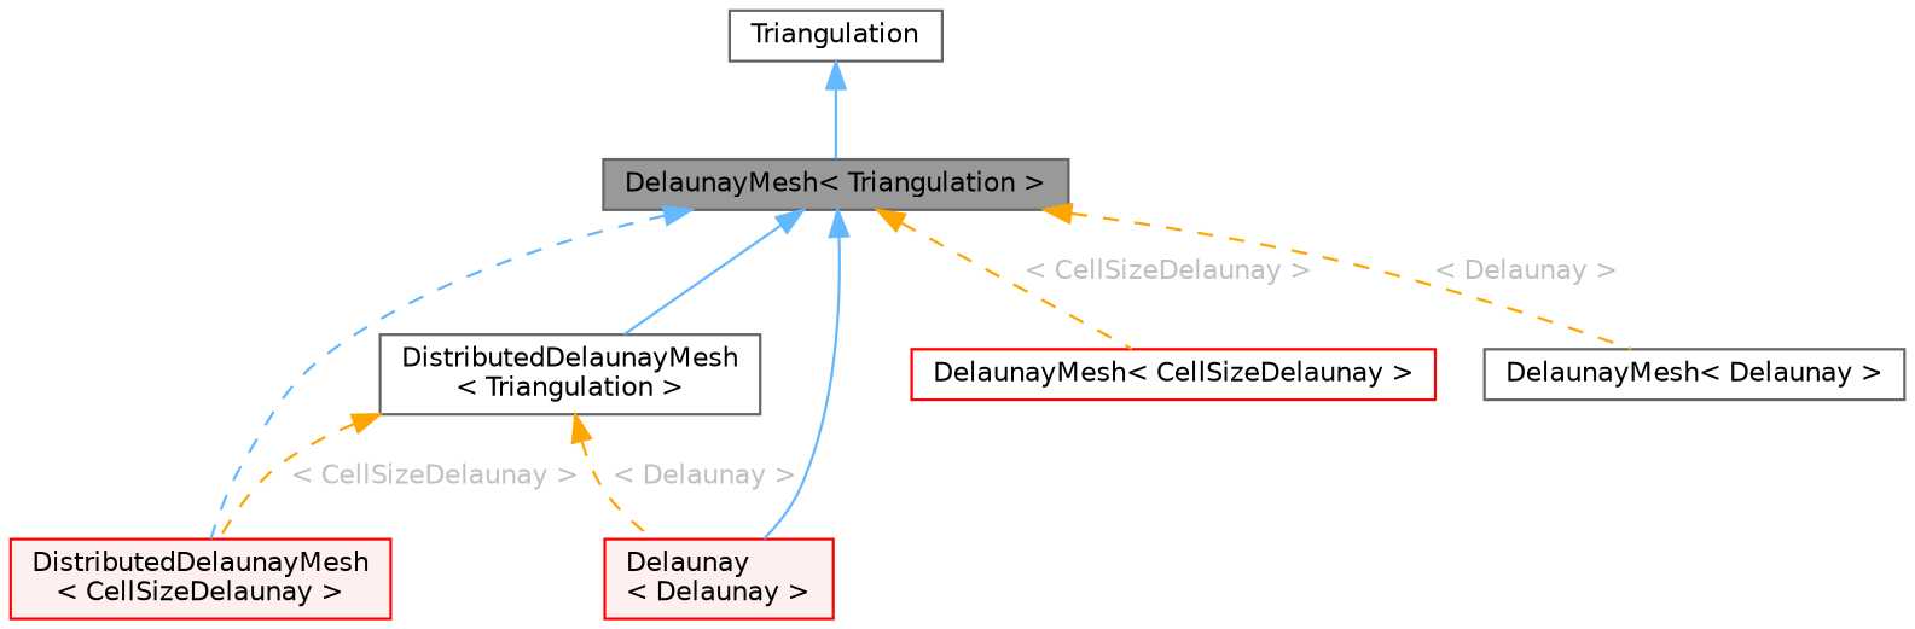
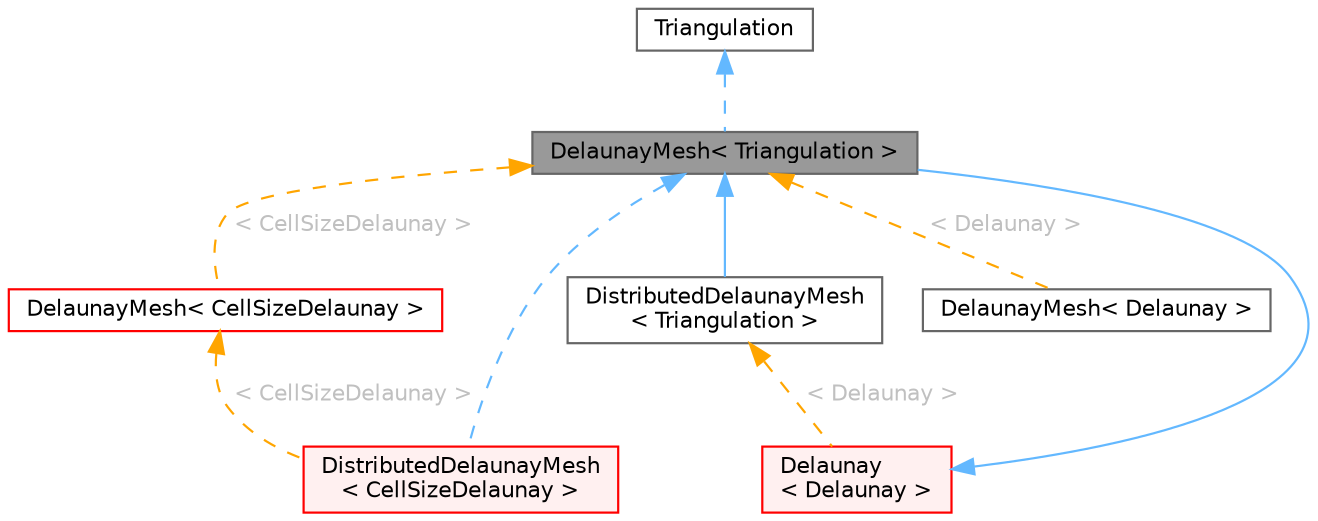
  digraph {
    rankdir=TB
    node [color=gray40 fillcolor=white fontname=Helvetica fontsize=10 shape=box style=filled]
    edge [color=steelblue1 dir=back fontname=Helvetica fontsize=10 labelfontname=Helvetica labelfontsize=10 style=dashed]
    n1 [fillcolor=grey60 fontcolor=black height=0.2 label="DelaunayMesh\< Triangulation \>" width=0.4]
    n2 [color=red fillcolor="#FFF0F0" height=0.2 label="DistributedDelaunayMesh\l\< CellSizeDelaunay \>" width=0.4]
    n3 [color=red fillcolor="#FFF0F0" height=0.2 label="Delaunay\l\< Delaunay \>" width=0.4]
    n4 [height=0.2 label="DistributedDelaunayMesh\l\< Triangulation \>" width=0.4]
    n5 [color=red height=0.2 label="DelaunayMesh\< CellSizeDelaunay \>" width=0.4]
    n6 [height=0.2 label="DelaunayMesh\< Delaunay \>" width=0.4]
    n7 [height=0.2 label=Triangulation width=0.4]
    n1 -> n2
-   n1 -> n3 [style=solid]
+   n3 -> n1 [style=solid]
    n1 -> n4 [style=solid]
    n1 -> n5 [color=orange fontcolor=grey label=" \< CellSizeDelaunay \>"]
    n1 -> n6 [color=orange fontcolor=grey label=" \< Delaunay \>"]
-   n4 -> n2 [color=orange fontcolor=grey label=" \< CellSizeDelaunay \>"]
+   n5 -> n2 [color=orange fontcolor=grey label=" \< CellSizeDelaunay \>"]
    n4 -> n3 [color=orange fontcolor=grey label=" \< Delaunay \>"]
-   n7 -> n1 [style=solid]
+   n7 -> n1
  }
